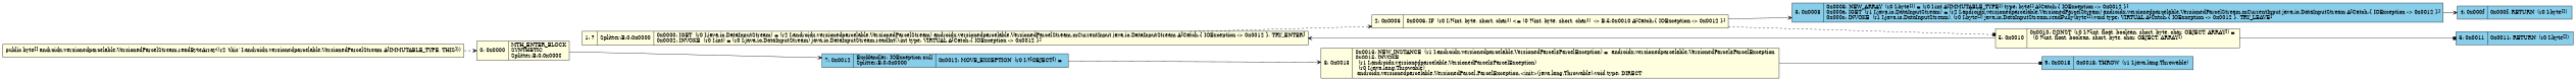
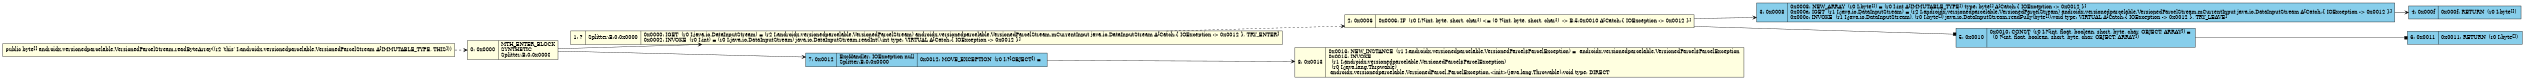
  digraph {
    rankdir=LR
    node [fillcolor=skyblue shape=record style=filled]
    edge [arrowhead=vee style=solid]
    n1 [fillcolor=lightyellow label="{0\:\ 0x0000|MTH_ENTER_BLOCK\lSYNTHETIC\lSplitter:B:0:0x0000\l}"]
    n2 [fillcolor=lightyellow label="{1\:\ ?|Splitter:B:0:0x0000\l|0x0000: IGET  (r0 I:java.io.DataInputStream) = (r2 I:androidx.versionedparcelable.VersionedParcelStream) androidx.versionedparcelable.VersionedParcelStream.mCurrentInput java.io.DataInputStream A[Catch:\{ IOException \-\> 0x0012 \}, TRY_ENTER]\l0x0002: INVOKE  (r0 I:int) = (r0 I:java.io.DataInputStream) java.io.DataInputStream.readInt():int type: VIRTUAL A[Catch:\{ IOException \-\> 0x0012 \}]\l}"]
    n3 [label="{7\:\ 0x0012|ExcHandler: IOException null\lSplitter:B:0:0x0000\l|0x0012: MOVE_EXCEPTION  (r0 I:?[OBJECT]) =  \l}"]
    n4 [fillcolor=lightyellow label="{2\:\ 0x0006|0x0006: IF  (r0 I:?[int, byte, short, char]) \<= (0 ?[int, byte, short, char])  \-\> B:5:0x0010 A[Catch:\{ IOException \-\> 0x0012 \}]\l}"]
    n5 [fillcolor=lightyellow label="{8\:\ 0x0013|0x0013: NEW_INSTANCE  (r1 I:androidx.versionedparcelable.VersionedParcel$ParcelException) =  androidx.versionedparcelable.VersionedParcel$ParcelException \l0x0015: INVOKE  \l  (r1 I:androidx.versionedparcelable.VersionedParcel$ParcelException)\l  (r0 I:java.lang.Throwable)\l androidx.versionedparcelable.VersionedParcel.ParcelException.\<init\>(java.lang.Throwable):void type: DIRECT \l}"]
    n6 [label="{3\:\ 0x0008|0x0008: NEW_ARRAY  (r0 I:byte[]) = (r0 I:int A[IMMUTABLE_TYPE]) type: byte[] A[Catch:\{ IOException \-\> 0x0012 \}]\l0x000a: IGET  (r1 I:java.io.DataInputStream) = (r2 I:androidx.versionedparcelable.VersionedParcelStream) androidx.versionedparcelable.VersionedParcelStream.mCurrentInput java.io.DataInputStream A[Catch:\{ IOException \-\> 0x0012 \}]\l0x000c: INVOKE  (r1 I:java.io.DataInputStream), (r0 I:byte[]) java.io.DataInputStream.readFully(byte[]):void type: VIRTUAL A[Catch:\{ IOException \-\> 0x0012 \}, TRY_LEAVE]\l}"]
-   n7 [fillcolor=lightyellow label="{5\:\ 0x0010|0x0010: CONST  (r0 I:?[int, float, boolean, short, byte, char, OBJECT, ARRAY]) = \l  (0 ?[int, float, boolean, short, byte, char, OBJECT, ARRAY])\l \l}"]
+   n7 [label="{5\:\ 0x0010|0x0010: CONST  (r0 I:?[int, float, boolean, short, byte, char, OBJECT, ARRAY]) = \l  (0 ?[int, float, boolean, short, byte, char, OBJECT, ARRAY])\l \l}"]
    n8 [label="{4\:\ 0x000f|0x000f: RETURN  (r0 I:byte[]) \l}"]
    n9 [label="{6\:\ 0x0011|0x0011: RETURN  (r0 I:byte[]) \l}"]
-   n10 [label="{9\:\ 0x0018|0x0018: THROW  (r1 I:java.lang.Throwable) \l}"]
    n11 [fillcolor=lightyellow label="{public byte[] androidx.versionedparcelable.VersionedParcelStream.readByteArray((r2 'this' I:androidx.versionedparcelable.VersionedParcelStream A[IMMUTABLE_TYPE, THIS])) }"]
-   n7 -> n2
+   n1 -> n2
    n1 -> n3
    n2 -> n4 [style=dashed]
    n3 -> n5
    n4 -> n6
-   n4 -> n7 [arrowhead=box style=dashed]
-   n5 -> n10 [arrowhead=box]
+   n4 -> n7 [arrowhead=box]
    n6 -> n8
    n7 -> n9 [arrowhead=box]
    n11 -> n1 [style=dashed]
  }
